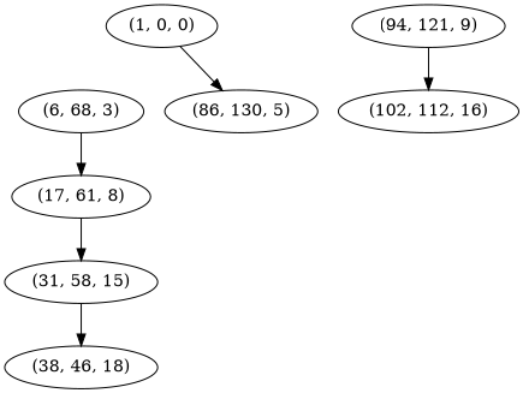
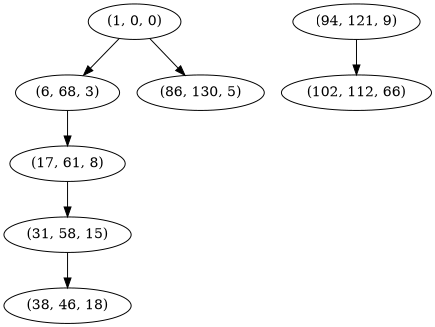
  digraph {
    n1 [label="(1, 0, 0)"]
    "(6, 68, 3)"
    "(86, 130, 5)"
    n4 [label="(17, 61, 8)"]
    n5 [label="(31, 58, 15)"]
    "(38, 46, 18)"
    "(94, 121, 9)"
-   "(102, 112, 16)"
+   "(102, 112, 16)" [label="(102, 112, 66)"]
+   n1 -> "(6, 68, 3)"
    n1 -> "(86, 130, 5)"
    "(6, 68, 3)" -> n4
    n4 -> n5
    n5 -> "(38, 46, 18)"
    "(94, 121, 9)" -> "(102, 112, 16)"
  }
